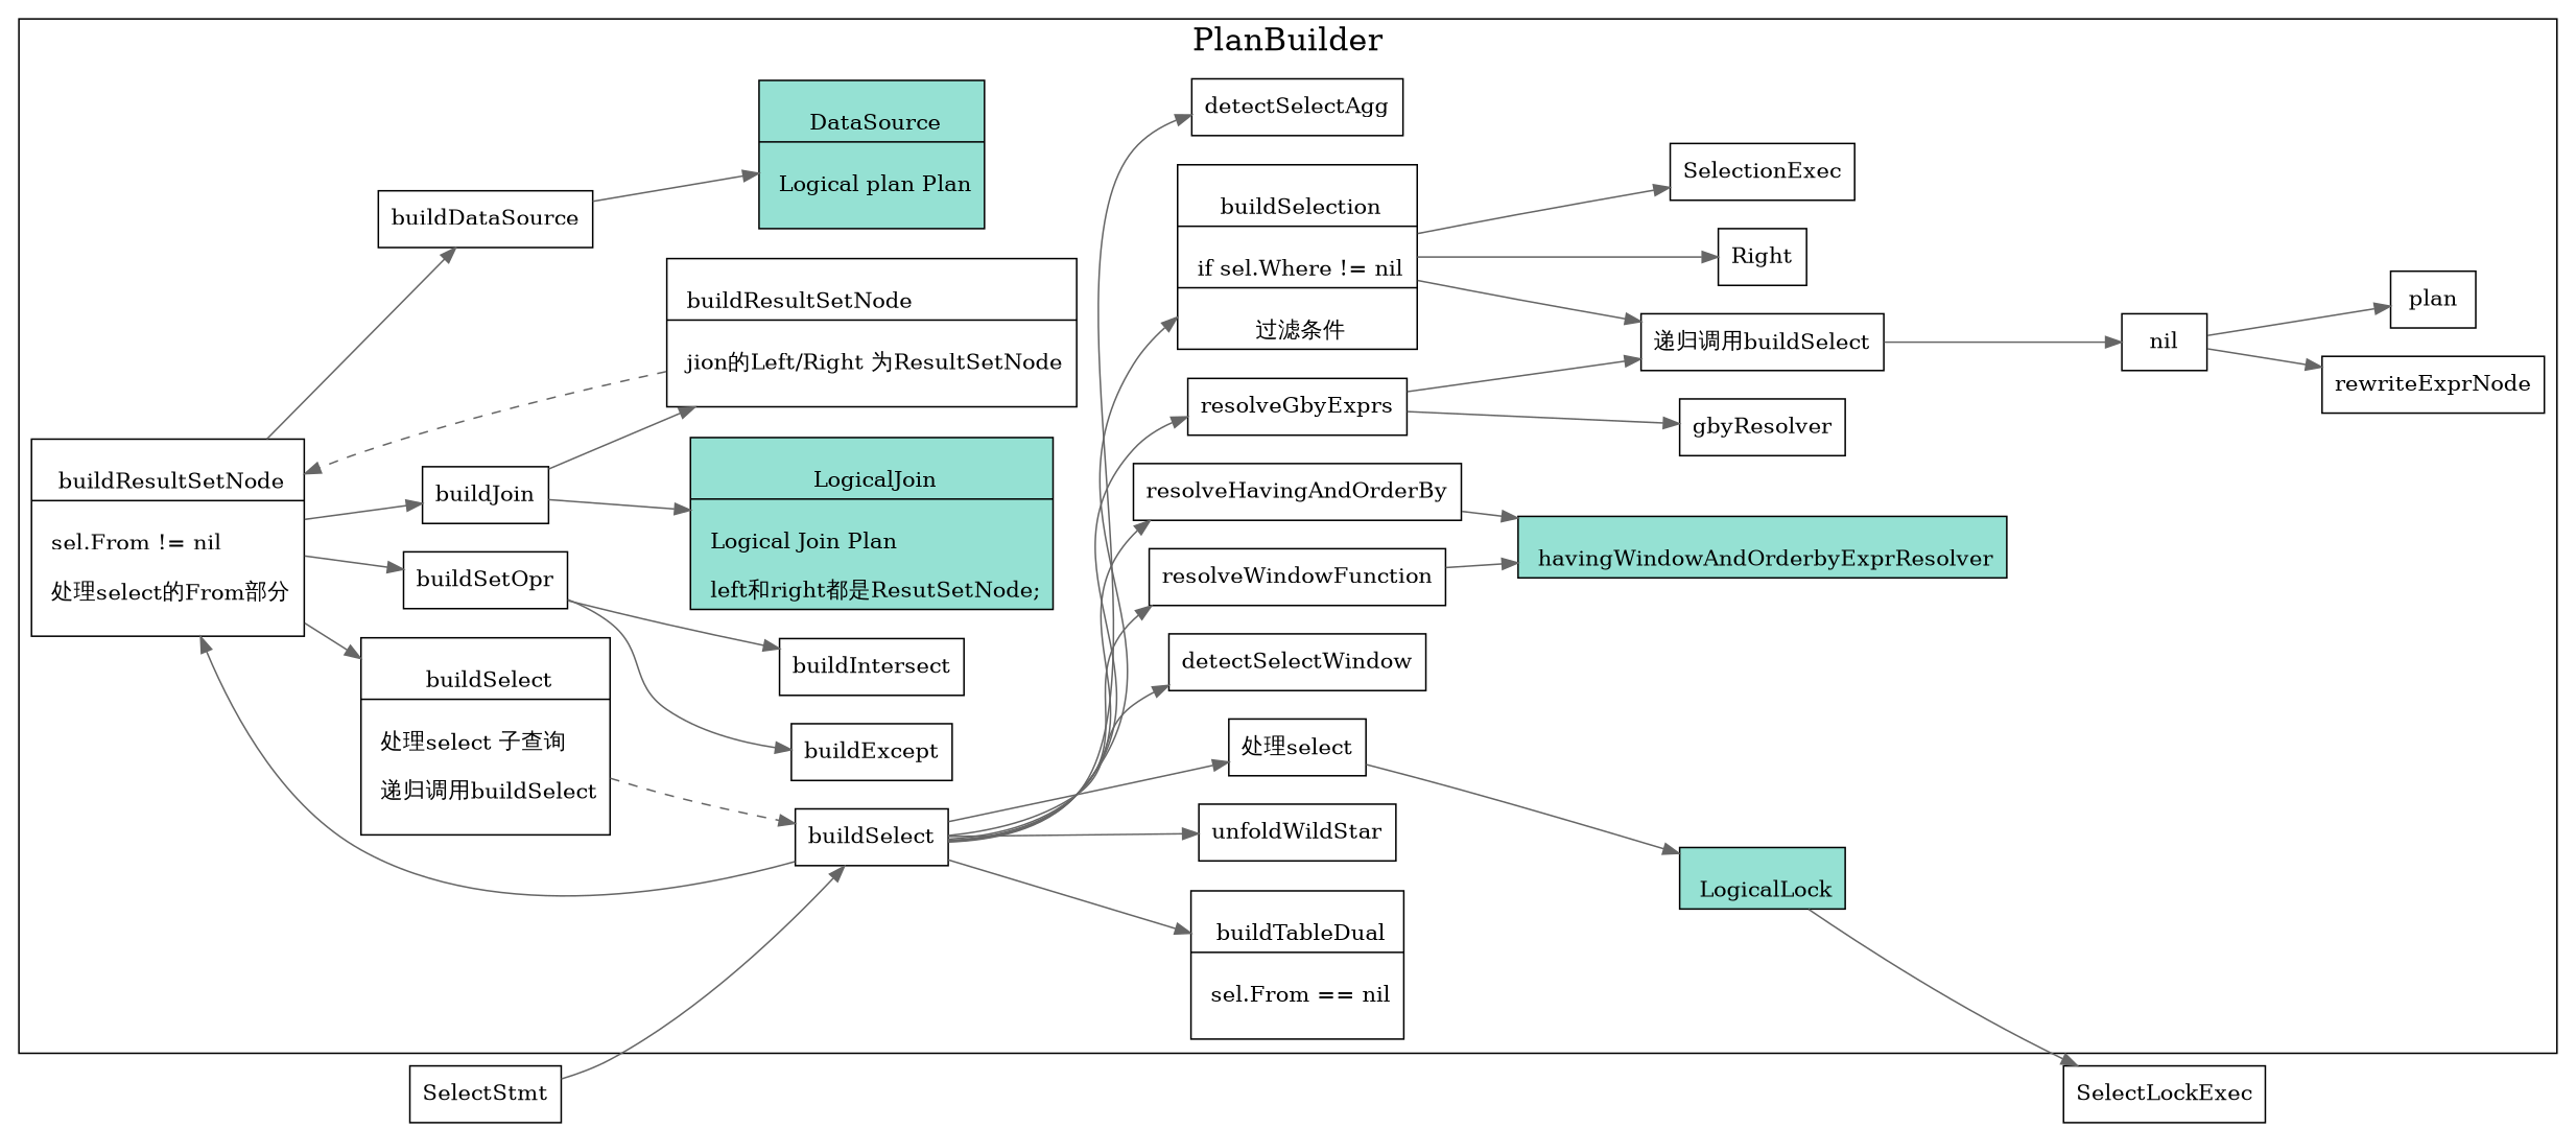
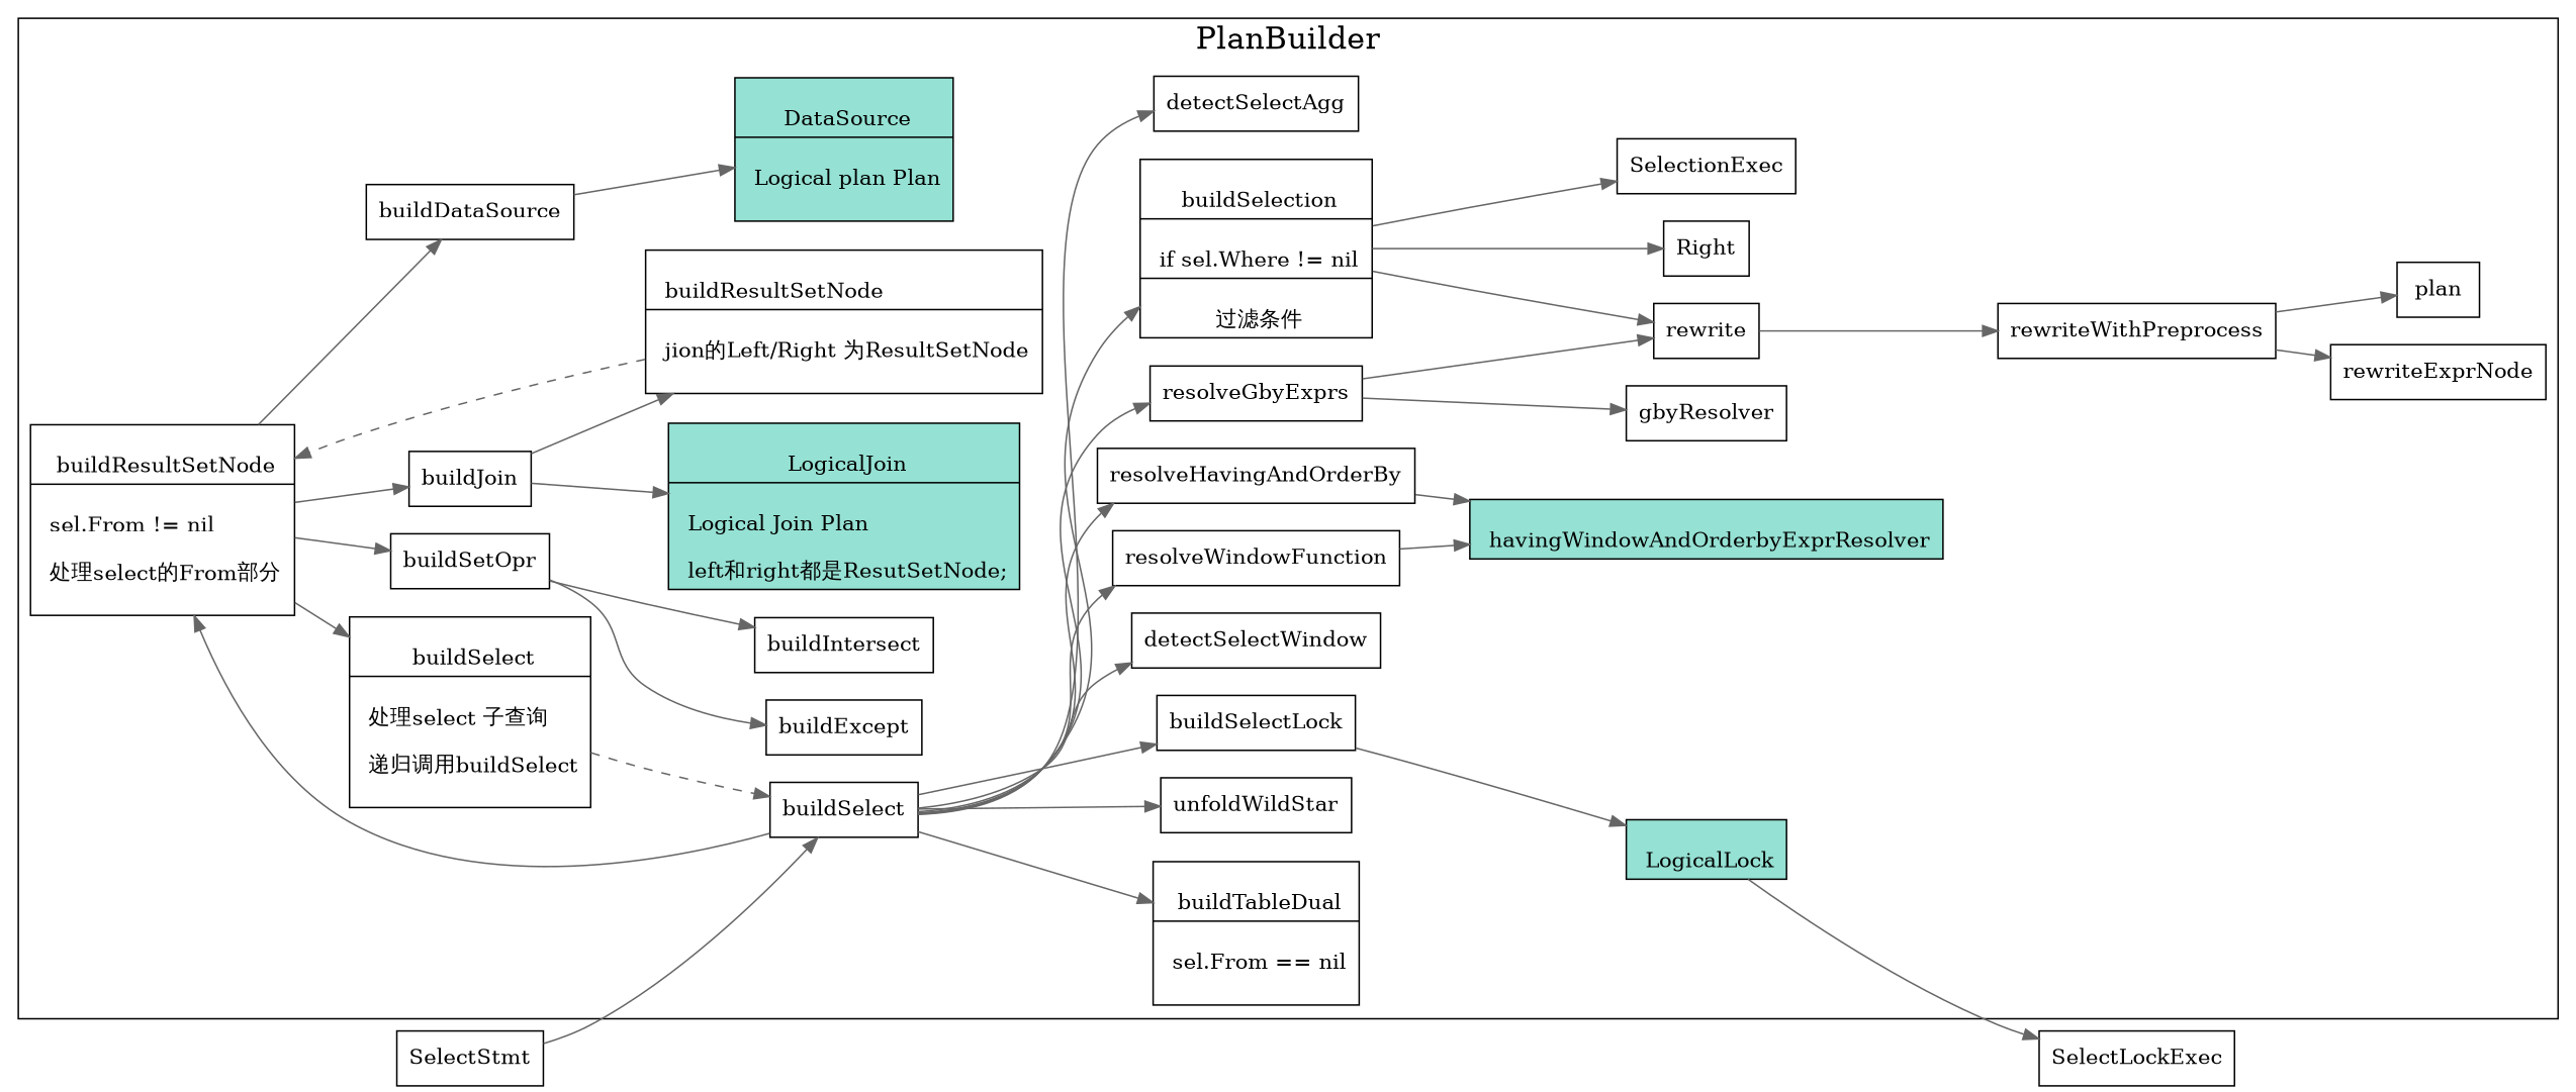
  digraph {
    newrank=true
    rankdir=LR
    node [shape=box]
    edge [color=gray40]
    n1 [label="{{\n        buildResultSetNode|\n        sel.From != nil\l\n        处理select的From部分\l\n      }}" shape=record]
    buildSelect
    n3 [label="{{\n        buildTableDual|\n        sel.From == nil\l\n      }}" shape=record]
    unfoldWildStar
    resolveGbyExprs
    detectSelectWindow
    resolveWindowFunction
    resolveHavingAndOrderBy
    n9 [label="{{\n        buildSelection|\n        if sel.Where != nil\l|\n        过滤条件\n      }}" shape=record]
-   buildSelectLock [label="处理select"]
+   buildSelectLock
    detectSelectAgg
    n12 [fillcolor="#95e1d3" label="{{\n        LogicalLock\n      }}" shape=record style=filled]
    buildJoin
    n14 [label="{{\n        buildSelect|\n        处理select 子查询\l\n        递归调用buildSelect\l\n      }}" shape=record]
    buildSetOpr
    buildDataSource
-   rewrite [label="递归调用buildSelect"]
+   rewrite
    gbyResolver
    n19 [fillcolor="#95e1d3" label="{{\n      havingWindowAndOrderbyExprResolver\n      }}" shape=record style=filled]
    n20 [label=Right]
    SelectionExec
-   rewriteWithPreprocess [label=nil]
+   rewriteWithPreprocess
    n23 [fillcolor="#95e1d3" label="{{\n        LogicalJoin|\n        Logical Join Plan\l\n        left和right都是ResutSetNode;\n      }}" shape=record style=filled]
    n24 [label="{{\n        buildResultSetNode\l|\n        jion的Left/Right 为ResultSetNode\l\n      }}" shape=record]
    buildIntersect
    buildExcept
    n27 [fillcolor="#95e1d3" label="{{\n        DataSource|\n        Logical plan Plan\l\n      }}" shape=record style=filled]
    rewriteExprNode
    n29 [label=plan]
    SelectLockExec
    SelectStmt
    subgraph cluster_1 {
      fontsize=20
      label=PlanBuilder
      n1
      buildSelect
      n3
      unfoldWildStar
      resolveGbyExprs
      detectSelectWindow
      resolveWindowFunction
      resolveHavingAndOrderBy
      n9
      buildSelectLock
      detectSelectAgg
      n12
      buildJoin
      n14
      buildSetOpr
      buildDataSource
      rewrite
      gbyResolver
      n19
      n20
      SelectionExec
      rewriteWithPreprocess
      n23
      n24
      buildIntersect
      buildExcept
      n27
      rewriteExprNode
      n29
    }
    n1 -> buildJoin
    n1 -> n14
    n1 -> buildSetOpr
    n1 -> buildDataSource
    buildSelect -> n1
    buildSelect -> n3
    buildSelect -> unfoldWildStar
    buildSelect -> resolveGbyExprs
    buildSelect -> detectSelectWindow
    buildSelect -> resolveWindowFunction
    buildSelect -> resolveHavingAndOrderBy
    buildSelect -> n9
    buildSelect -> buildSelectLock
    buildSelect -> detectSelectAgg
    resolveGbyExprs -> rewrite
    resolveGbyExprs -> gbyResolver
    resolveWindowFunction -> n19
    resolveHavingAndOrderBy -> n19
    n9 -> rewrite
    n9 -> n20
    n9 -> SelectionExec
    buildSelectLock -> n12
    n12 -> SelectLockExec
    buildJoin -> n23
    buildJoin -> n24
    n14 -> buildSelect [style=dashed]
    buildSetOpr -> buildIntersect
    buildSetOpr -> buildExcept
    buildDataSource -> n27
    rewrite -> rewriteWithPreprocess
    rewriteWithPreprocess -> rewriteExprNode
    rewriteWithPreprocess -> n29
    n24 -> n1 [style=dashed]
    SelectStmt -> buildSelect
  }
